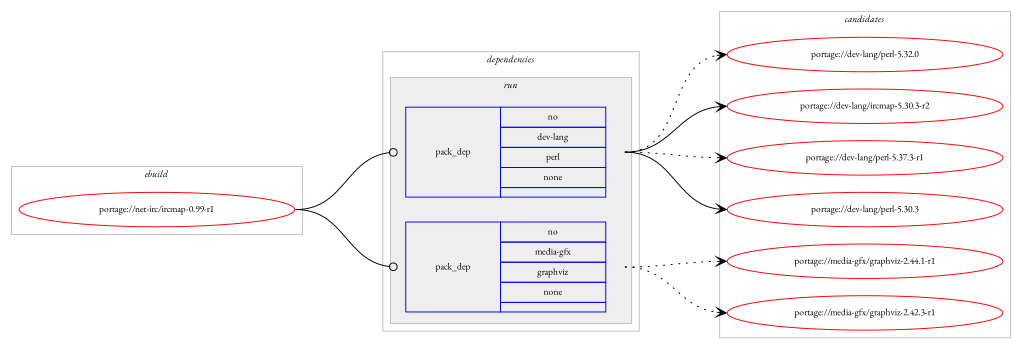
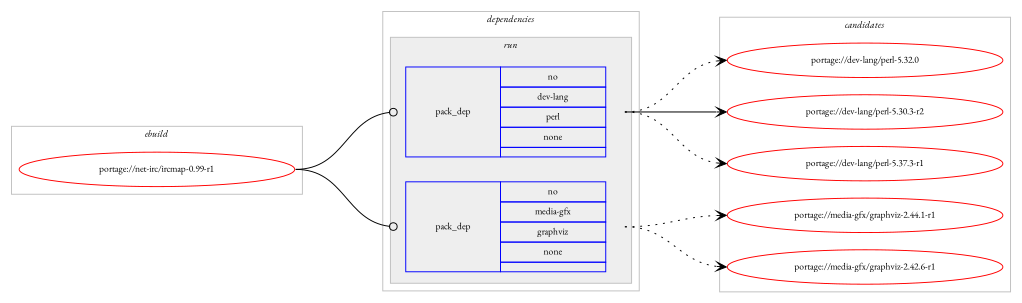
  digraph {
    compound=true
    concentrate=true
    fontname="EB Garamond"
    fontsize=10
    newrank=true
    rankdir=LR
    ranksep=1.5
    node [color=red fontname="EB Garamond" fontsize=10]
    edge [arrowhead=vee fontname="EB Garamond" headport=w style=solid tailport=e weight=100]
    n1 [label="portage://net-irc/ircmap-0.99-r1" width=4]
    n2 [color=blue label=<<TABLE BORDER="0" CELLBORDER="1" CELLSPACING="0" CELLPADDING="4" WIDTH="220"><TR><TD ROWSPAN="6" CELLPADDING="30">pack_dep</TD></TR><TR><TD WIDTH="110">no</TD></TR><TR><TD>dev-lang</TD></TR><TR><TD>perl</TD></TR><TR><TD>none</TD></TR><TR><TD></TD></TR></TABLE>> shape=none]
    n3 [color=blue label=<<TABLE BORDER="0" CELLBORDER="1" CELLSPACING="0" CELLPADDING="4" WIDTH="220"><TR><TD ROWSPAN="6" CELLPADDING="30">pack_dep</TD></TR><TR><TD WIDTH="110">no</TD></TR><TR><TD>media-gfx</TD></TR><TR><TD>graphviz</TD></TR><TR><TD>none</TD></TR><TR><TD></TD></TR></TABLE>> shape=none]
    n4 [label="portage://dev-lang/perl-5.32.0" width=4]
-   n5 [label="portage://dev-lang/ircmap-5.30.3-r2" width=4]
+   n5 [label="portage://dev-lang/perl-5.30.3-r2" width=4]
    n6 [label="portage://dev-lang/perl-5.37.3-r1" width=4]
-   n7 [label="portage://dev-lang/perl-5.30.3" width=4]
    n8 [label="portage://media-gfx/graphviz-2.44.1-r1" width=4]
-   n9 [label="portage://media-gfx/graphviz-2.42.3-r1" width=4]
+   n9 [label="portage://media-gfx/graphviz-2.42.6-r1" width=4]
    subgraph cluster_1 {
      color=gray
      label=<<i>ebuild</i>>
      rank=same
      n1
    }
    subgraph cluster_2 {
      color=gray
      label=<<i>dependencies</i>>
      subgraph cluster_3 {
        color=gray
        fillcolor="#eeeeee"
        label=<<i>compile</i>>
        style=filled
      }
      subgraph cluster_4 {
        color=gray
        fillcolor="#eeeeee"
        label=<<i>compile and run</i>>
        style=filled
      }
      subgraph cluster_5 {
        color=gray
        fillcolor="#eeeeee"
        label=<<i>run</i>>
        style=filled
        subgraph sub_6 {
          color=gray
          fillcolor="#eeeeee"
          label=<<i>run</i>>
          style=filled
          n2
        }
        subgraph sub_7 {
          color=gray
          fillcolor="#eeeeee"
          label=<<i>run</i>>
          style=filled
          n3
        }
      }
    }
    subgraph cluster_8 {
      color=gray
      label=<<i>candidates</i>>
      rank=same
      subgraph sub_9 {
        color=black
        label=<<i>candidates</i>>
        nodesep=1
        rank=same
        n4
        n5
        n6
-       n7
      }
      subgraph sub_10 {
        color=black
        label=<<i>candidates</i>>
        nodesep=1
        rank=same
        n8
        n9
      }
    }
    n1 -> n2 [arrowhead=odot weight=20]
    n1 -> n3 [arrowhead=odot weight=20]
    n2 -> n4 [style=dotted]
    n2 -> n5
    n2 -> n6 [style=dotted]
-   n2 -> n7
    n3 -> n8 [style=dotted]
    n3 -> n9 [style=dotted]
  }
